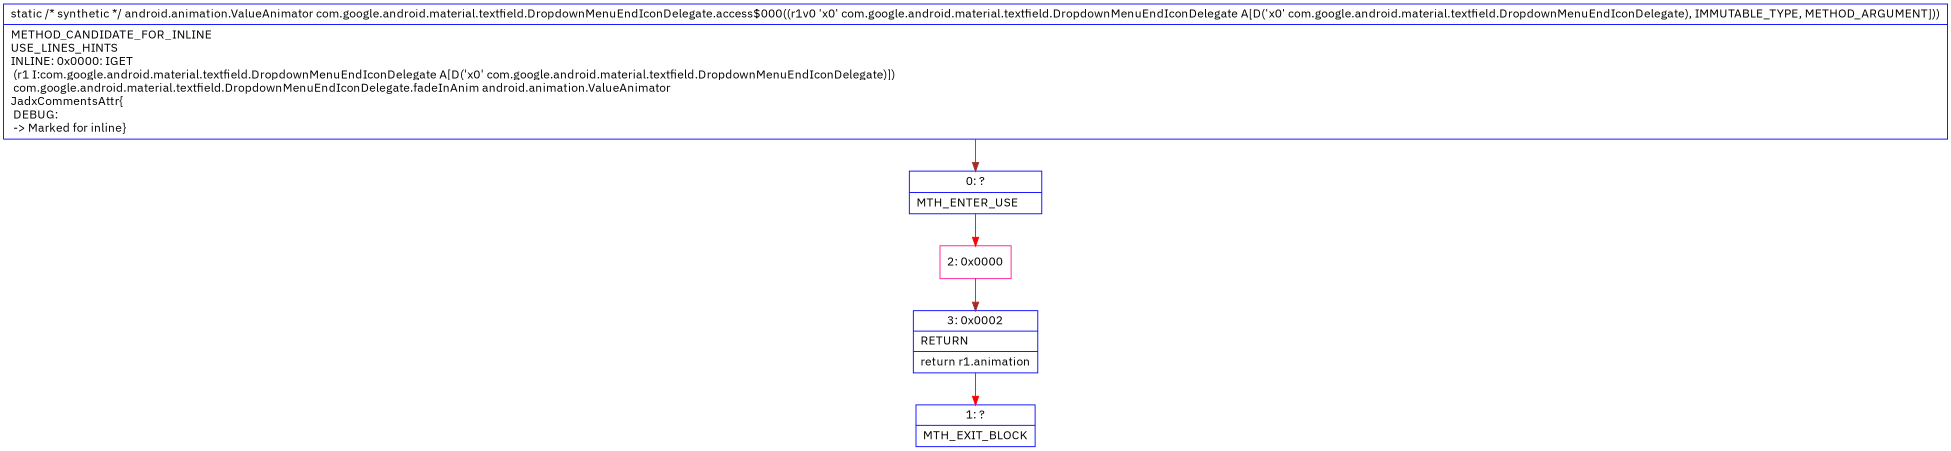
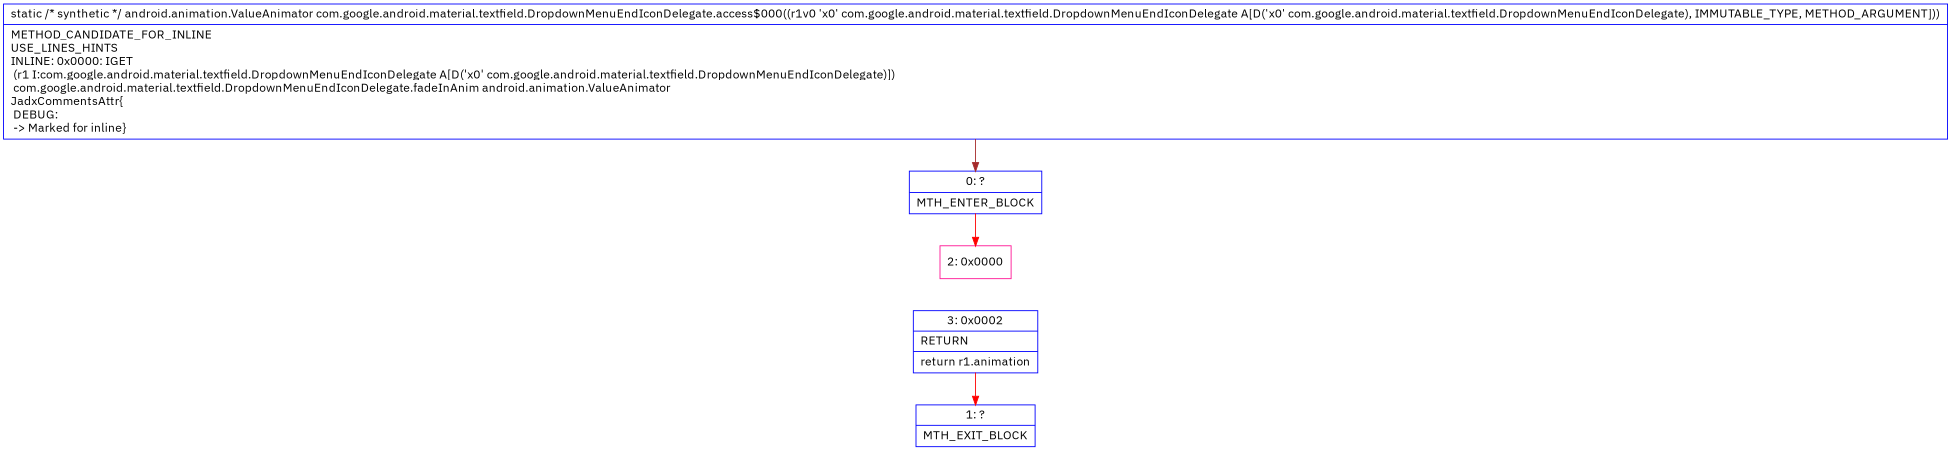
  digraph {
    fontname="IBM Plex Sans"
    node [color=blue fontname="IBM Plex Sans" shape=record]
    edge [color=red fontname="IBM Plex Sans"]
-   n1 [label="{0\:\ ?|MTH_ENTER_USE\l}"]
+   n1 [label="{0\:\ ?|MTH_ENTER_BLOCK\l}"]
    n2 [color=deeppink label="{2\:\ 0x0000}"]
    n3 [label="{3\:\ 0x0002|RETURN\l|return r1.animation\l}"]
    n4 [label="{1\:\ ?|MTH_EXIT_BLOCK\l}"]
    n5 [label="{static \/* synthetic *\/ android.animation.ValueAnimator com.google.android.material.textfield.DropdownMenuEndIconDelegate.access$000((r1v0 'x0' com.google.android.material.textfield.DropdownMenuEndIconDelegate A[D('x0' com.google.android.material.textfield.DropdownMenuEndIconDelegate), IMMUTABLE_TYPE, METHOD_ARGUMENT]))  | METHOD_CANDIDATE_FOR_INLINE\lUSE_LINES_HINTS\lINLINE: 0x0000: IGET  \l  (r1 I:com.google.android.material.textfield.DropdownMenuEndIconDelegate A[D('x0' com.google.android.material.textfield.DropdownMenuEndIconDelegate)])\l com.google.android.material.textfield.DropdownMenuEndIconDelegate.fadeInAnim android.animation.ValueAnimator\lJadxCommentsAttr\{\l DEBUG: \l \-\> Marked for inline\}\l}"]
    n1 -> n2
-   n2 -> n3 [color=brown]
    n3 -> n4
    n5 -> n1 [color=brown]
  }
